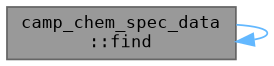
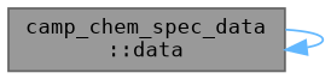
  digraph {
    rankdir=TB
    fontname="DejaVu Sans Mono"
-   n1 [color=gray40 fillcolor=grey60 fontcolor=black fontname="DejaVu Sans Mono" fontsize=10 height=0.2 label="camp_chem_spec_data\l::find" shape=box style=filled width=0.4]
+   n1 [color=gray40 fillcolor=grey60 fontcolor=black fontname="DejaVu Sans Mono" fontsize=10 height=0.2 label="camp_chem_spec_data\l::data" shape=box style=filled width=0.4]
    n1 -> n1 [color=steelblue1 fontname="DejaVu Sans Mono" fontsize=10 labelfontname=Helvetica labelfontsize=10 style=solid]
  }
